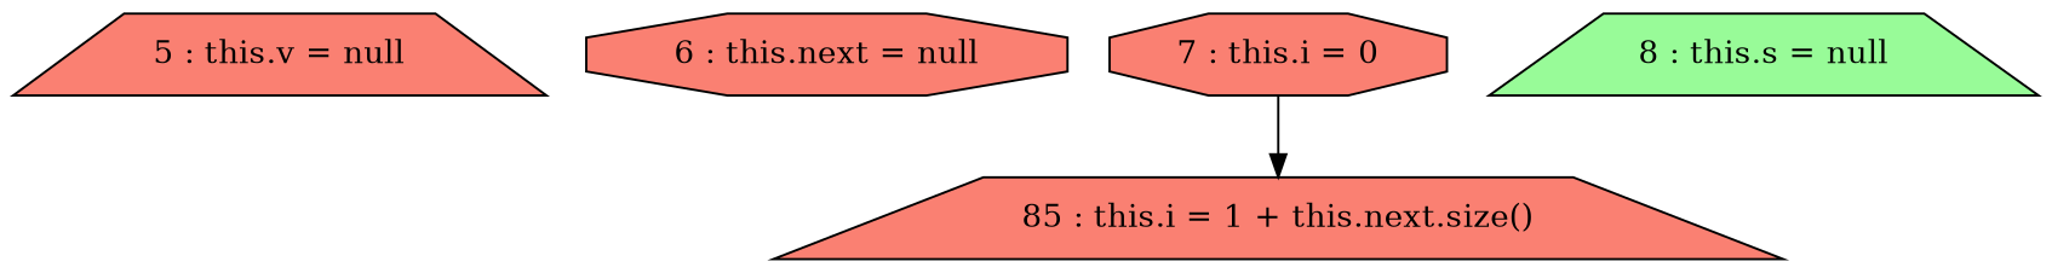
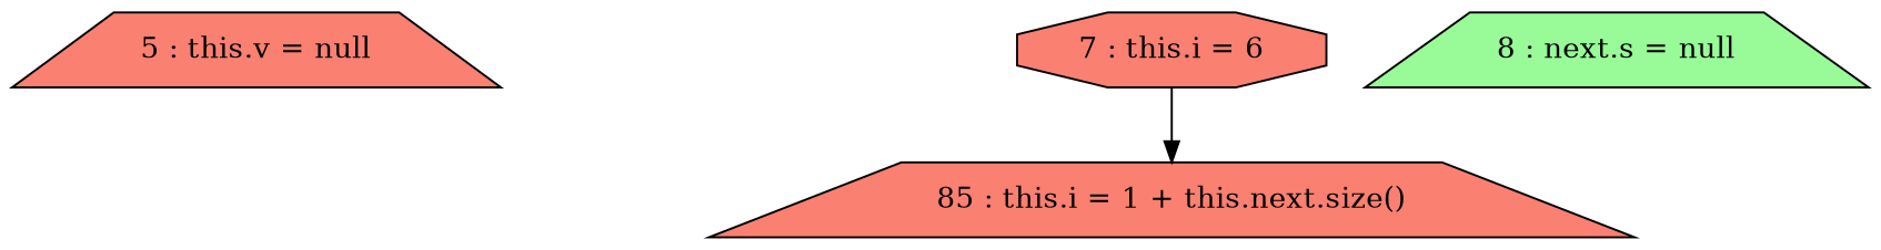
  digraph {
    fontname="DejaVu Serif"
    node [style=filled fillcolor=salmon shape=trapezium fontname="DejaVu Serif"]
    "5 : this.v = null"
-   "6 : this.next = null" [shape=octagon]
-   "7 : this.i = 0" [shape=octagon]
+   "7 : this.i = 0" [shape=octagon label="7 : this.i = 6"]
    "85 : this.i = 1 + this.next.size()"
-   "8 : this.s = null" [fillcolor=palegreen]
+   "8 : this.s = null" [fillcolor=palegreen label="8 : next.s = null"]
    "7 : this.i = 0" -> "85 : this.i = 1 + this.next.size()" [style=solid color=black fontname="DejaVu Serif"]
  }
